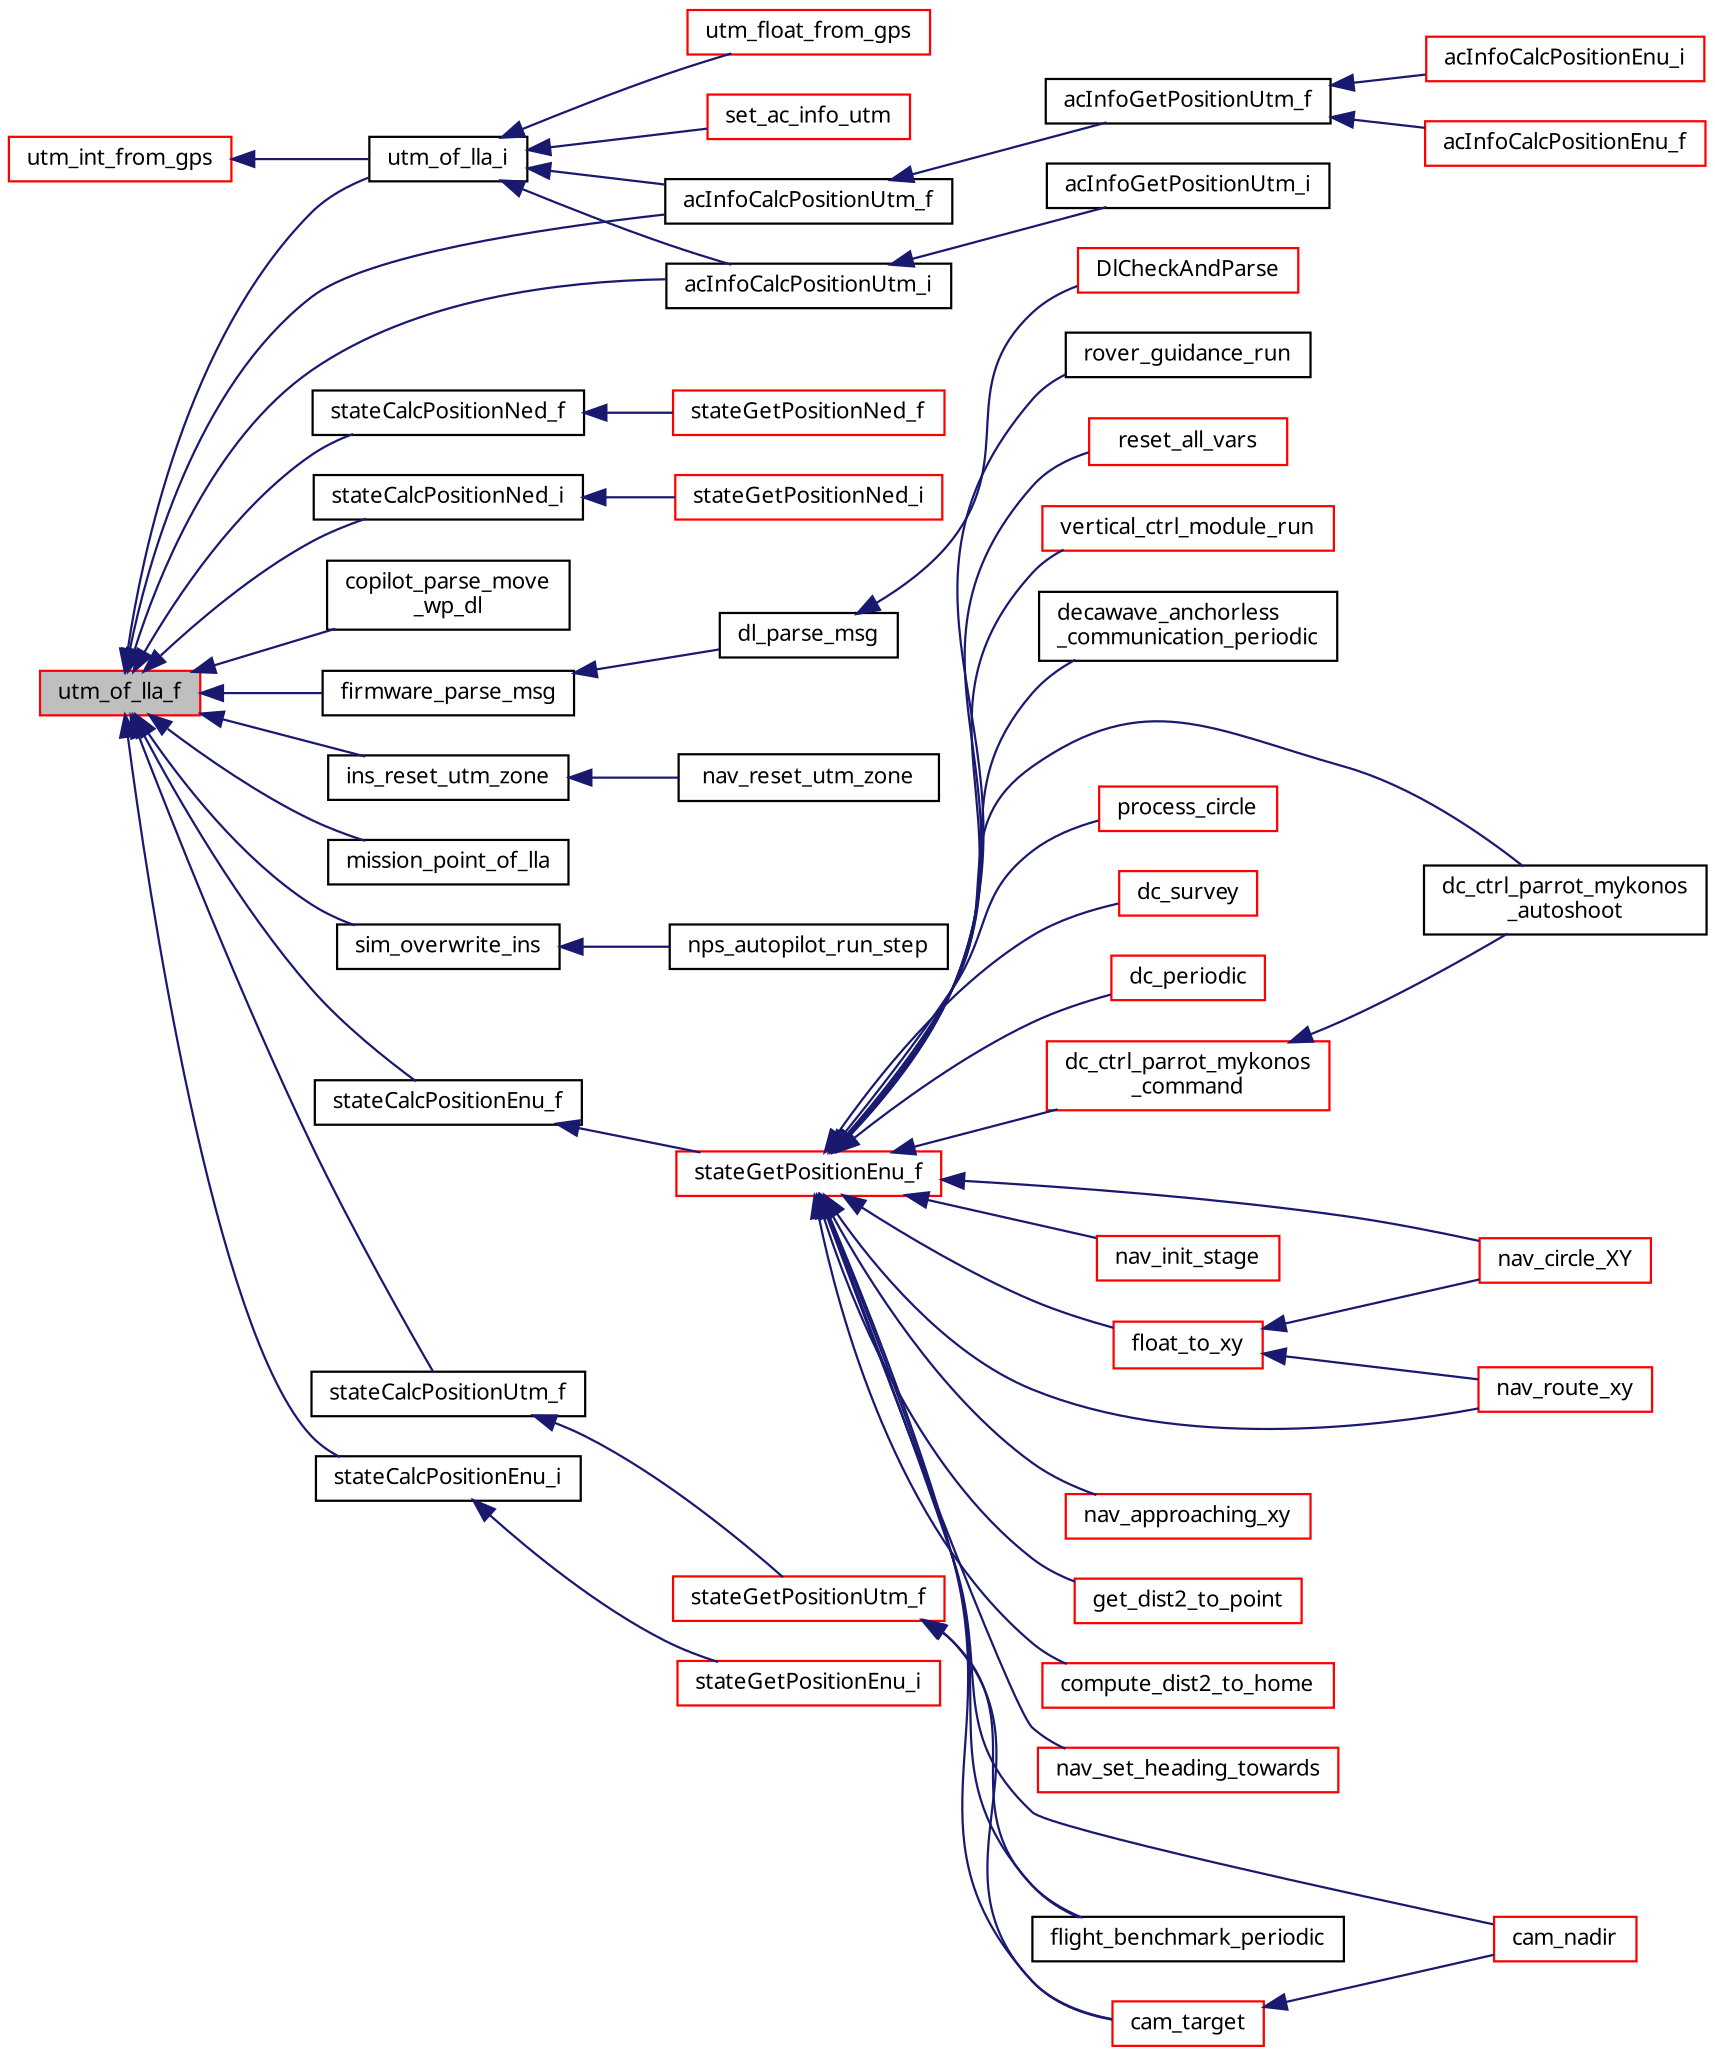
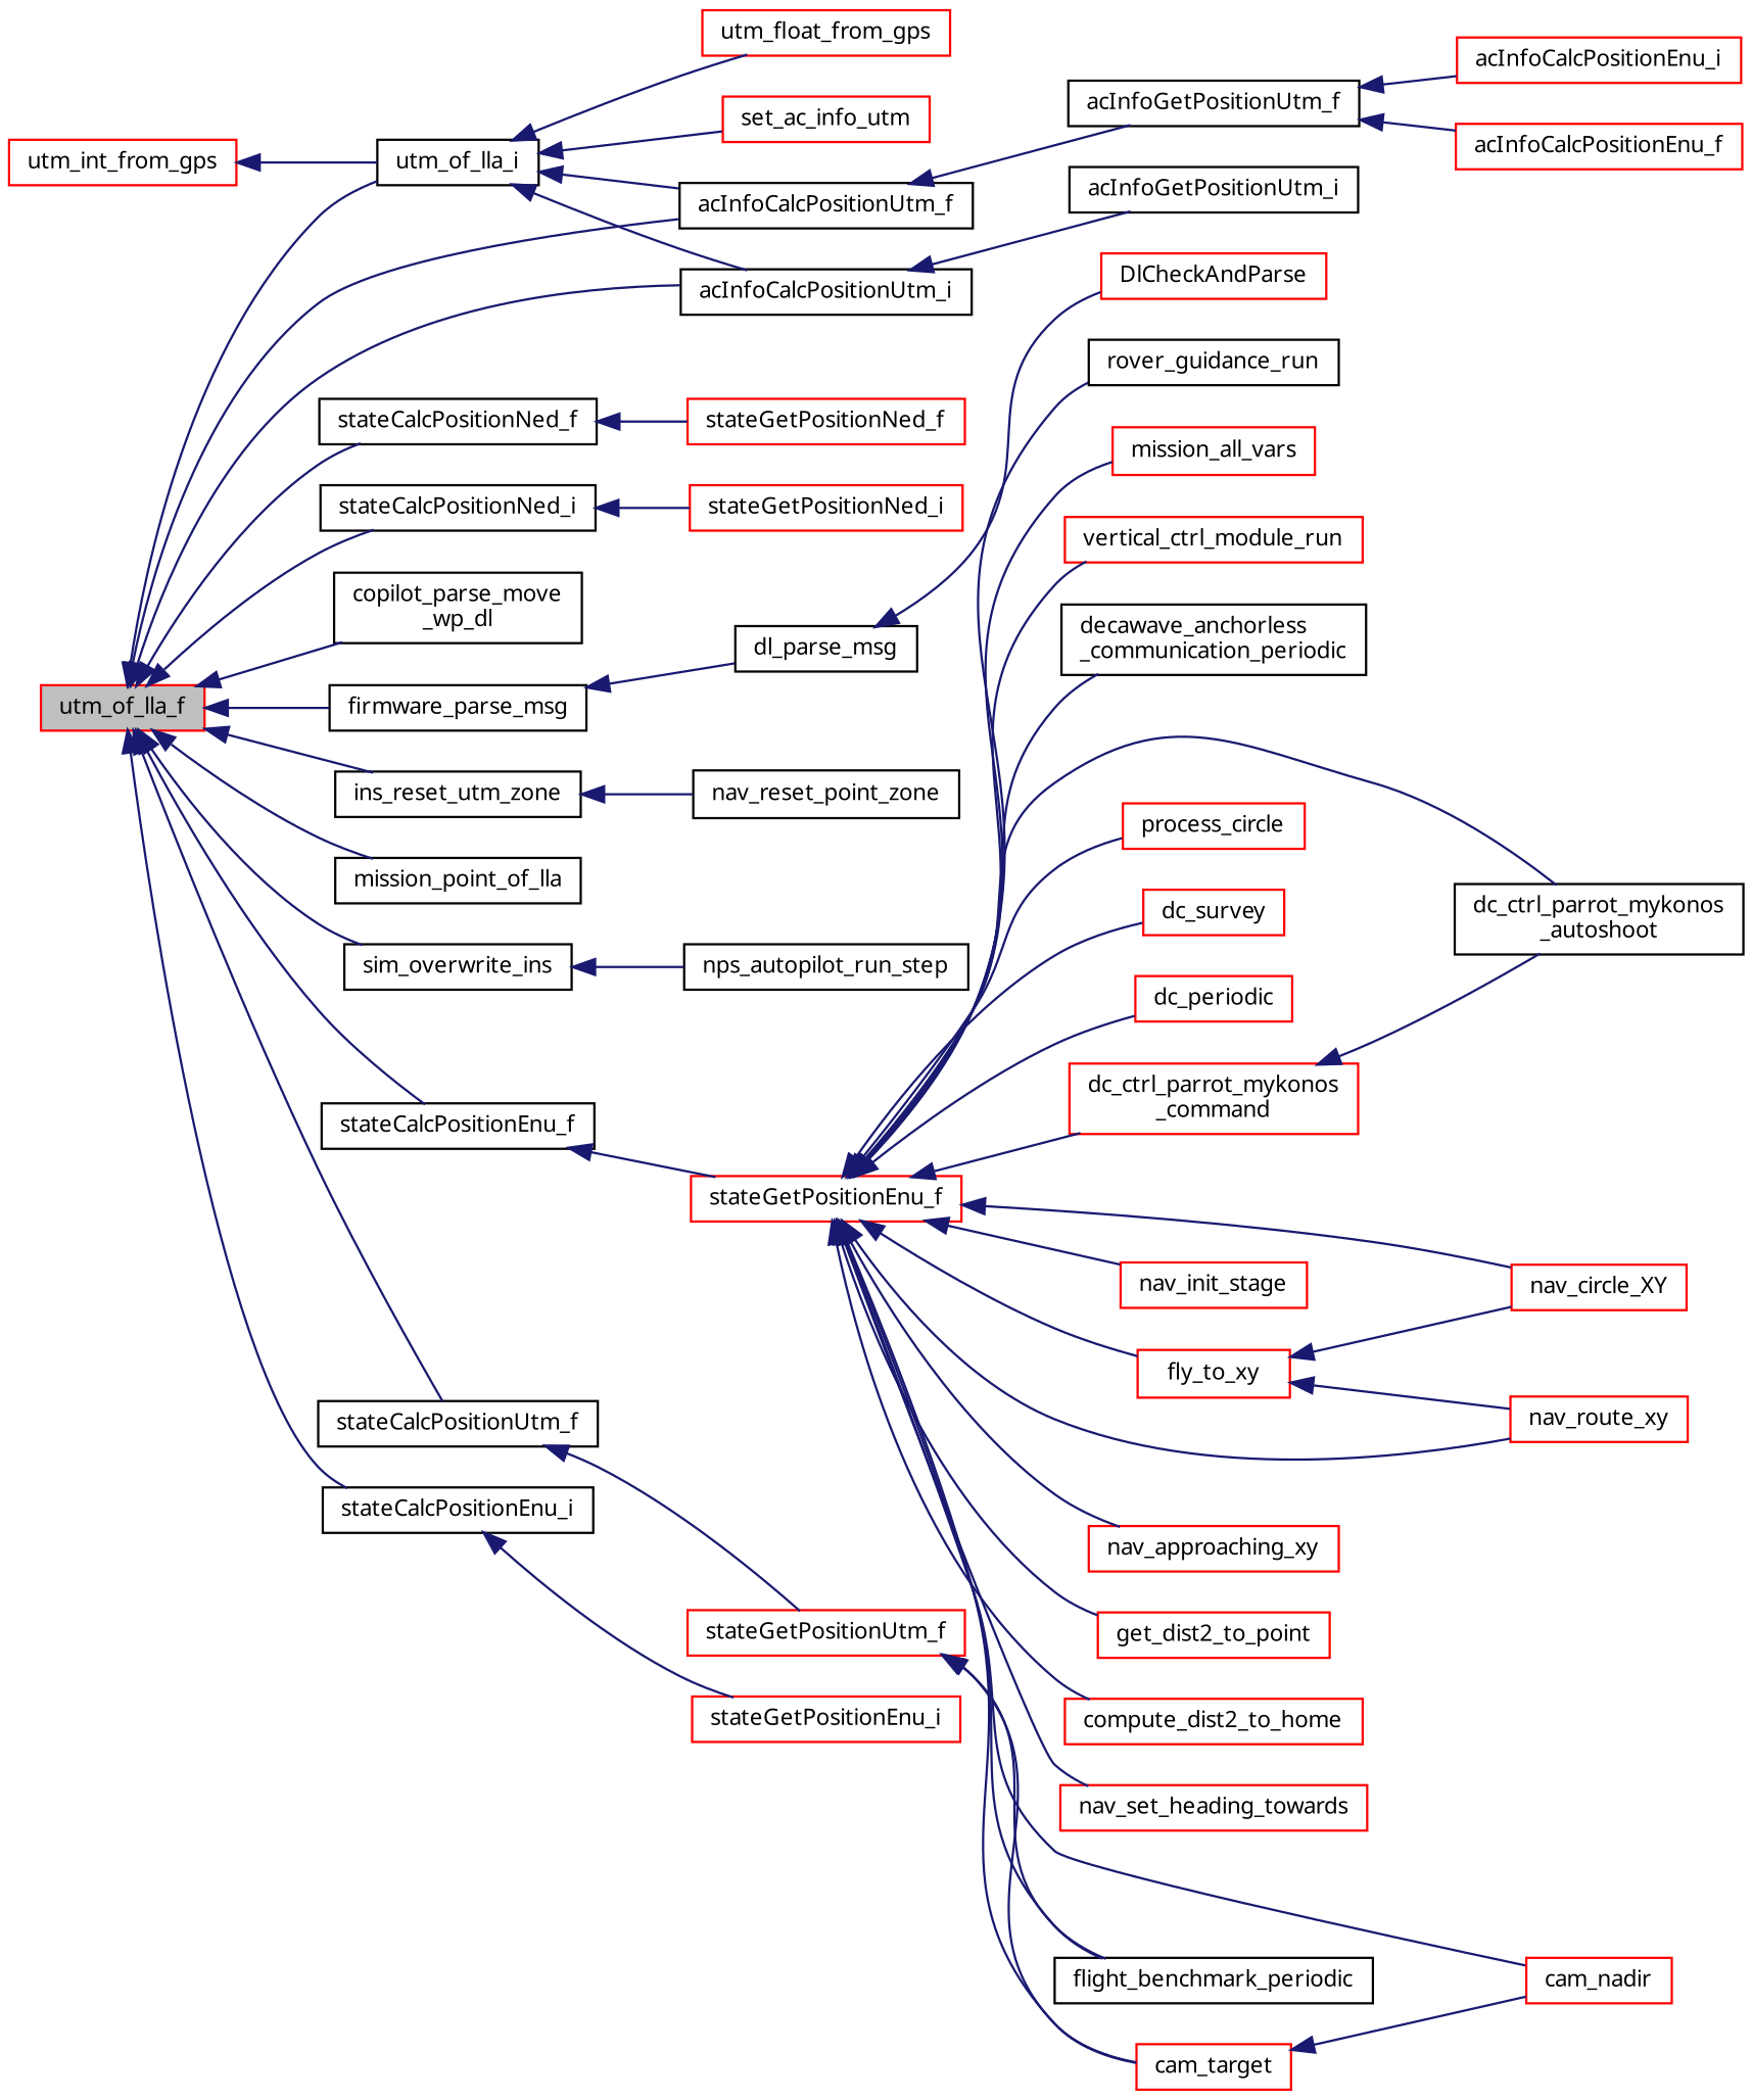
  digraph {
    fontname="Noto Sans"
    rankdir=LR
    node [color=red fillcolor=white fontname="Noto Sans" fontsize=10 shape=record style=filled]
    edge [color=midnightblue dir=back fontname="Noto Sans" fontsize=10 labelfontname=FreeSans labelfontsize=10 style=solid]
    n1 [fillcolor=grey75 fontcolor=black height=0.2 label=utm_of_lla_f width=0.4]
    n2 [color=black height=0.2 label=acInfoCalcPositionUtm_f width=0.4]
    n3 [color=black height=0.2 label=acInfoCalcPositionUtm_i width=0.4]
    n4 [color=black height=0.2 label="copilot_parse_move\l_wp_dl" width=0.4]
    n5 [color=black height=0.2 label=firmware_parse_msg width=0.4]
    n6 [color=black height=0.2 label=ins_reset_utm_zone width=0.4]
    n7 [color=black height=0.2 label=mission_point_of_lla width=0.4]
    n8 [color=black height=0.2 label=sim_overwrite_ins width=0.4]
    n9 [color=black height=0.2 label=stateCalcPositionEnu_f width=0.4]
    n10 [color=black height=0.2 label=stateCalcPositionEnu_i width=0.4]
    n11 [color=black height=0.2 label=stateCalcPositionNed_f width=0.4]
    n12 [color=black height=0.2 label=stateCalcPositionNed_i width=0.4]
    n13 [color=black height=0.2 label=stateCalcPositionUtm_f width=0.4]
    n14 [color=black height=0.2 label=utm_of_lla_i width=0.4]
    n15 [color=black height=0.2 label=acInfoGetPositionUtm_f width=0.4]
    n16 [color=black height=0.2 label=acInfoGetPositionUtm_i width=0.4]
    n17 [color=black height=0.2 label=dl_parse_msg width=0.4]
-   n18 [color=black height=0.2 label=nav_reset_utm_zone width=0.4]
+   n18 [color=black height=0.2 label=nav_reset_point_zone width=0.4]
    n19 [color=black height=0.2 label=nps_autopilot_run_step width=0.4]
    n20 [height=0.2 label=stateGetPositionEnu_f width=0.4]
    n21 [height=0.2 label=stateGetPositionEnu_i width=0.4]
    n22 [height=0.2 label=stateGetPositionNed_f width=0.4]
    n23 [height=0.2 label=stateGetPositionNed_i width=0.4]
    n24 [height=0.2 label=stateGetPositionUtm_f width=0.4]
    n25 [height=0.2 label=utm_float_from_gps width=0.4]
    n26 [height=0.2 label=set_ac_info_utm width=0.4]
    n27 [height=0.2 label=acInfoCalcPositionEnu_i width=0.4]
    n28 [height=0.2 label=acInfoCalcPositionEnu_f width=0.4]
    n29 [height=0.2 label=DlCheckAndParse width=0.4]
    n30 [height=0.2 label=nav_init_stage width=0.4]
    n31 [height=0.2 label=nav_circle_XY width=0.4]
    n32 [height=0.2 label=nav_approaching_xy width=0.4]
-   n33 [height=0.2 label=float_to_xy width=0.4]
+   n33 [height=0.2 label=fly_to_xy width=0.4]
    n34 [height=0.2 label=nav_route_xy width=0.4]
    n35 [height=0.2 label=get_dist2_to_point width=0.4]
    n36 [height=0.2 label=compute_dist2_to_home width=0.4]
    n37 [height=0.2 label=nav_set_heading_towards width=0.4]
    n38 [color=black height=0.2 label=rover_guidance_run width=0.4]
    n39 [color=black height=0.2 label=flight_benchmark_periodic width=0.4]
    n40 [height=0.2 label=cam_target width=0.4]
    n41 [height=0.2 label=cam_nadir width=0.4]
-   n42 [height=0.2 label=reset_all_vars width=0.4]
+   n42 [height=0.2 label=mission_all_vars width=0.4]
    n43 [height=0.2 label=vertical_ctrl_module_run width=0.4]
    n44 [color=black height=0.2 label="decawave_anchorless\l_communication_periodic" width=0.4]
    n45 [height=0.2 label=process_circle width=0.4]
    n46 [height=0.2 label=dc_survey width=0.4]
    n47 [height=0.2 label=dc_periodic width=0.4]
    n48 [height=0.2 label="dc_ctrl_parrot_mykonos\l_command" width=0.4]
    n49 [color=black height=0.2 label="dc_ctrl_parrot_mykonos\l_autoshoot" width=0.4]
    n50 [height=0.2 label=utm_int_from_gps width=0.4]
    n1 -> n2
    n1 -> n3
    n1 -> n4
    n1 -> n5
    n1 -> n6
    n1 -> n7
    n1 -> n8
    n1 -> n9
    n1 -> n10
    n1 -> n11
    n1 -> n12
    n1 -> n13
    n1 -> n14
    n2 -> n15
    n3 -> n16
    n5 -> n17
    n6 -> n18
    n8 -> n19
    n9 -> n20
    n10 -> n21
    n11 -> n22
    n12 -> n23
    n13 -> n24
    n14 -> n2
    n14 -> n3
    n14 -> n25
    n14 -> n26
    n15 -> n27
    n15 -> n28
    n17 -> n29
    n20 -> n30
    n20 -> n31
    n20 -> n32
    n20 -> n33
    n20 -> n34
    n20 -> n35
    n20 -> n36
    n20 -> n37
    n20 -> n38
    n20 -> n39
    n20 -> n40
    n20 -> n41
    n20 -> n42
    n20 -> n43
    n20 -> n44
    n20 -> n45
    n20 -> n46
    n20 -> n47
    n20 -> n48
    n20 -> n49
    n24 -> n39
    n24 -> n40
    n33 -> n31
    n33 -> n34
    n40 -> n41
    n48 -> n49
    n50 -> n14
  }
